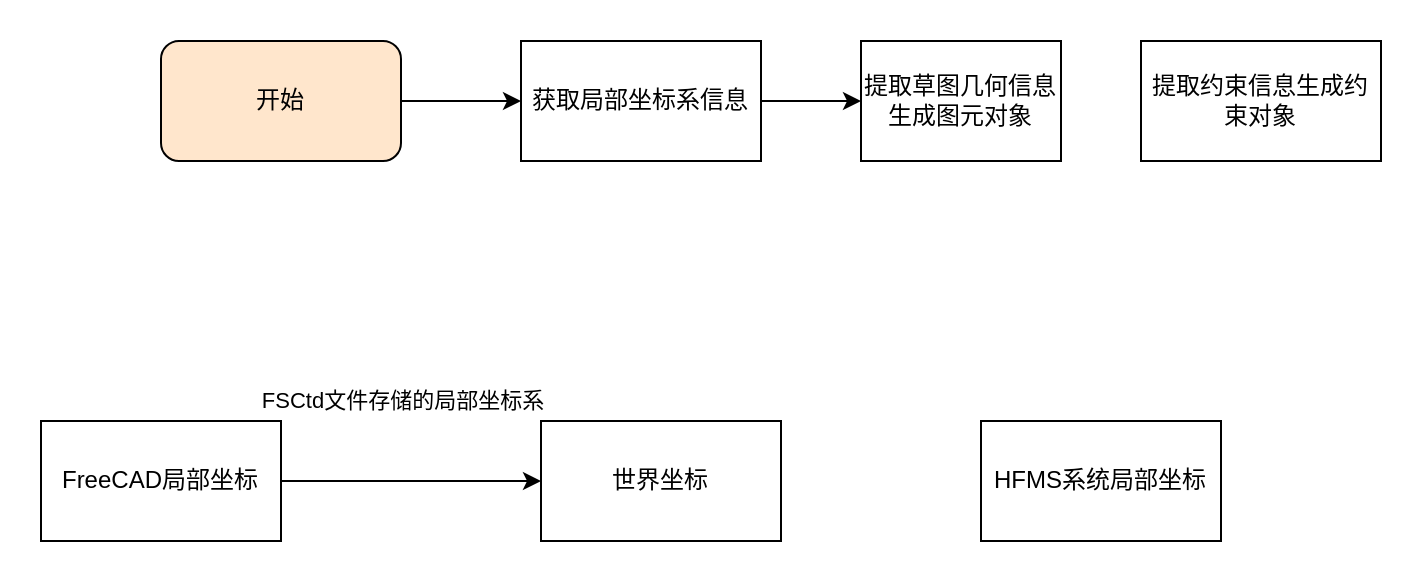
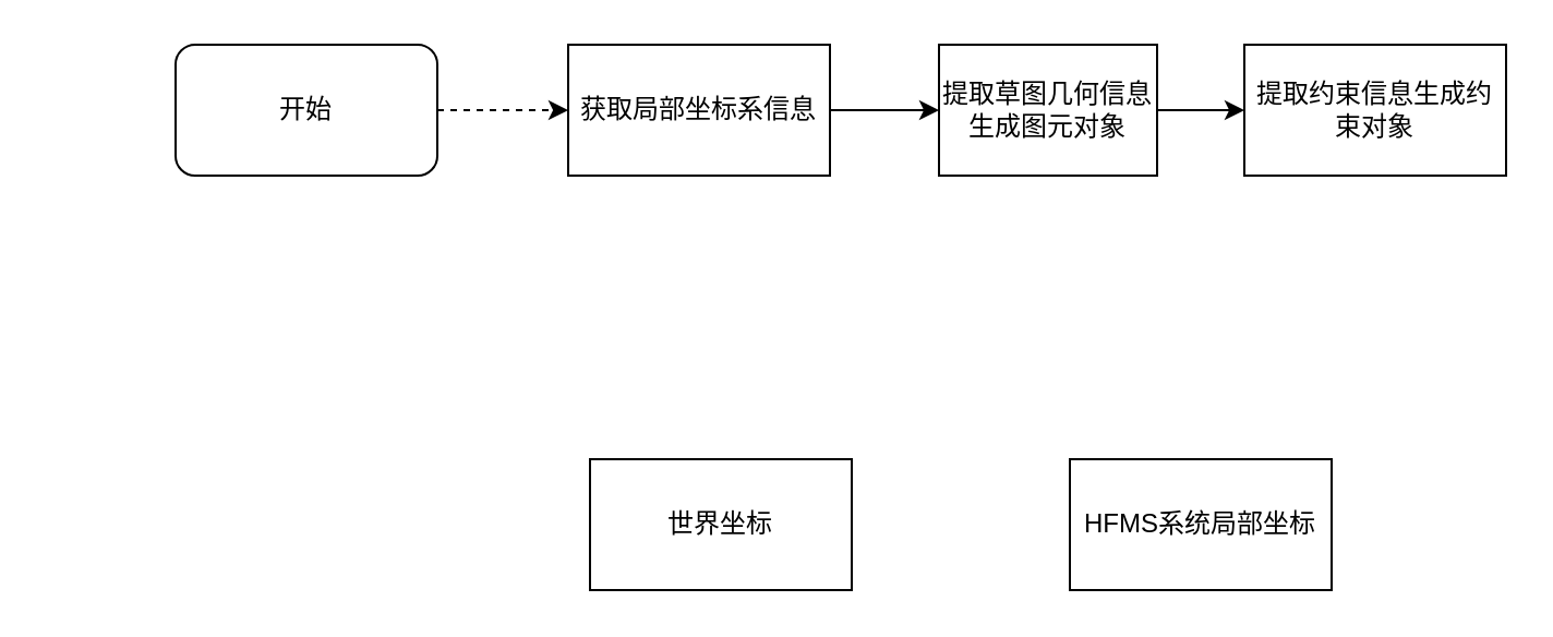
  <mxCell id="0" />
  <mxCell id="1" parent="0" />
- <mxCell id="2" style="edgeStyle=orthogonalEdgeStyle;rounded=0;orthogonalLoop=1;jettySize=auto;html=1;entryX=0;entryY=0.5;entryDx=0;entryDy=0;" edge="1" parent="1" source="3" target="5"><mxGeometry relative="1" as="geometry"><mxPoint x="250" y="50" as="targetPoint" /></mxGeometry></mxCell>
- <mxCell id="3" value="开始" style="rounded=1;whiteSpace=wrap;html=1;fillColor=#ffe6cc;" vertex="1" parent="1"><mxGeometry x="80" y="20" width="120" height="60" as="geometry" /></mxCell>
+ <mxCell id="2" style="edgeStyle=orthogonalEdgeStyle;rounded=0;orthogonalLoop=1;jettySize=auto;html=1;entryX=0;entryY=0.5;entryDx=0;entryDy=0;dashed=1;" edge="1" parent="1" source="3" target="5"><mxGeometry relative="1" as="geometry"><mxPoint x="250" y="50" as="targetPoint" /></mxGeometry></mxCell>
+ <mxCell id="3" value="开始" style="rounded=1;whiteSpace=wrap;html=1;" vertex="1" parent="1"><mxGeometry x="80" y="20" width="120" height="60" as="geometry" /></mxCell>
  <mxCell id="4" style="edgeStyle=orthogonalEdgeStyle;rounded=0;orthogonalLoop=1;jettySize=auto;html=1;entryX=0;entryY=0.5;entryDx=0;entryDy=0;" edge="1" parent="1" source="5" target="7"><mxGeometry relative="1" as="geometry"><mxPoint x="440" y="50" as="targetPoint" /></mxGeometry></mxCell>
  <mxCell id="5" value="获取局部坐标系信息" style="rounded=0;whiteSpace=wrap;html=1;" vertex="1" parent="1"><mxGeometry x="260" y="20" width="120" height="60" as="geometry" /></mxCell>
+ <mxCell id="6" style="edgeStyle=orthogonalEdgeStyle;rounded=0;orthogonalLoop=1;jettySize=auto;html=1;entryX=0;entryY=0.5;entryDx=0;entryDy=0;" edge="1" parent="1" source="7" target="8"><mxGeometry relative="1" as="geometry"><mxPoint x="560" y="50" as="targetPoint" /></mxGeometry></mxCell>
  <mxCell id="7" value="提取草图几何信息&lt;br&gt;生成图元对象" style="rounded=0;whiteSpace=wrap;html=1;" vertex="1" parent="1"><mxGeometry x="430" y="20" width="100" height="60" as="geometry" /></mxCell>
  <mxCell id="8" value="提取约束信息生成约束对象" style="rounded=0;whiteSpace=wrap;html=1;" vertex="1" parent="1"><mxGeometry x="570" y="20" width="120" height="60" as="geometry" /></mxCell>
- <mxCell id="9" value="FSCtd文件存储的局部坐标系" style="edgeStyle=orthogonalEdgeStyle;rounded=0;orthogonalLoop=1;jettySize=auto;html=1;entryX=0;entryY=0.5;entryDx=0;entryDy=0;" edge="1" parent="1" source="10" target="11"><mxGeometry x="-0.067" y="40" relative="1" as="geometry"><mxPoint x="250" y="240" as="targetPoint" /><Array as="points"><mxPoint x="210" y="240" /><mxPoint x="210" y="240" /></Array><mxPoint as="offset" /></mxGeometry></mxCell>
- <mxCell id="10" value="FreeCAD局部坐标" style="rounded=0;whiteSpace=wrap;html=1;" vertex="1" parent="1"><mxGeometry x="20" y="210" width="120" height="60" as="geometry" /></mxCell>
  <mxCell id="11" value="世界坐标" style="rounded=0;whiteSpace=wrap;html=1;" vertex="1" parent="1"><mxGeometry x="270" y="210" width="120" height="60" as="geometry" /></mxCell>
  <mxCell id="12" value="HFMS系统局部坐标" style="rounded=0;whiteSpace=wrap;html=1;" vertex="1" parent="1"><mxGeometry x="490" y="210" width="120" height="60" as="geometry" /></mxCell>
